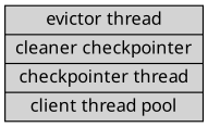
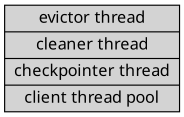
  digraph {
    rankdir=LR
    fontname="Noto Sans"
-   n1 [label="evictor thread | cleaner checkpointer | checkpointer thread | client thread pool" shape=record style=filled fontname="Noto Sans"]
+   n1 [label="evictor thread | cleaner thread | checkpointer thread | client thread pool" shape=record style=filled fontname="Noto Sans"]
  }
